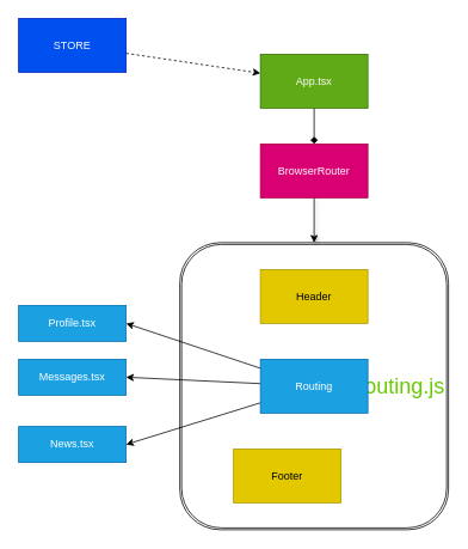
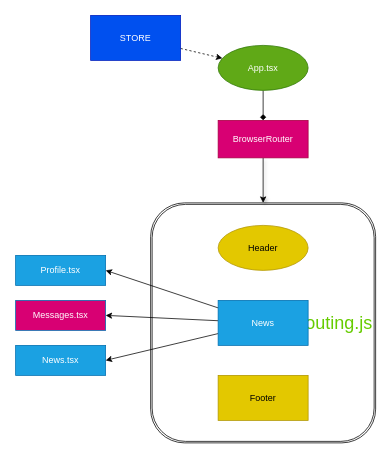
  <mxCell id="0" />
  <mxCell id="1" parent="0" />
  <mxCell id="2" value="&lt;h1 style=&quot;text-align: left&quot;&gt;&lt;span style=&quot;font-weight: normal&quot;&gt;&lt;font style=&quot;font-size: 24px ; line-height: 1&quot; color=&quot;#66cc00&quot;&gt;Routing.js&lt;/font&gt;&lt;/span&gt;&lt;br&gt;&lt;/h1&gt;" style="shape=ext;double=1;rounded=1;whiteSpace=wrap;html=1;fontStyle=1;gradientColor=none;fillColor=none;align=right;shadow=0;glass=0;sketch=0;" parent="1" vertex="1"><mxGeometry x="200" y="270" width="300" height="320" as="geometry" /></mxCell>
  <mxCell id="3" style="edgeStyle=none;html=1;exitX=0.5;exitY=1;exitDx=0;exitDy=0;entryX=0.5;entryY=0;entryDx=0;entryDy=0;endArrow=diamond;" parent="1" source="4" target="6" edge="1"><mxGeometry relative="1" as="geometry" /></mxCell>
- <mxCell id="4" value="App.tsx" style="whiteSpace=wrap;html=1;fillColor=#60a917;fontColor=#ffffff;strokeColor=#2D7600;" parent="1" vertex="1"><mxGeometry x="290" y="60" width="120" height="60" as="geometry" /></mxCell>
+ <mxCell id="4" value="App.tsx" style="ellipse;whiteSpace=wrap;html=1;fillColor=#60a917;fontColor=#ffffff;strokeColor=#2D7600;" parent="1" vertex="1"><mxGeometry x="290" y="60" width="120" height="60" as="geometry" /></mxCell>
  <mxCell id="5" style="edgeStyle=none;html=1;exitX=0.5;exitY=1;exitDx=0;exitDy=0;shadow=1;" parent="1" source="6" edge="1"><mxGeometry relative="1" as="geometry"><mxPoint x="350" y="270" as="targetPoint" /></mxGeometry></mxCell>
- <mxCell id="6" value="BrowserRouter" style="whiteSpace=wrap;html=1;fillColor=#d80073;fontColor=#ffffff;strokeColor=#A50040;" parent="1" vertex="1"><mxGeometry x="290" y="160" width="120" height="60" as="geometry" /></mxCell>
+ <mxCell id="6" value="BrowserRouter" style="whiteSpace=wrap;html=1;fillColor=#d80073;fontColor=#ffffff;strokeColor=#A50040;" parent="1" vertex="1"><mxGeometry x="290" y="160" width="120" height="50" as="geometry" /></mxCell>
  <mxCell id="7" style="edgeStyle=none;html=1;" parent="1" source="10" edge="1"><mxGeometry relative="1" as="geometry"><mxPoint x="140" y="360" as="targetPoint" /></mxGeometry></mxCell>
  <mxCell id="8" style="edgeStyle=none;html=1;" parent="1" source="10" edge="1"><mxGeometry relative="1" as="geometry"><mxPoint x="140" y="420" as="targetPoint" /></mxGeometry></mxCell>
  <mxCell id="9" style="edgeStyle=none;html=1;entryX=1;entryY=0.5;entryDx=0;entryDy=0;" parent="1" source="10" target="15" edge="1"><mxGeometry relative="1" as="geometry" /></mxCell>
- <mxCell id="10" value="Routing" style="whiteSpace=wrap;html=1;fillColor=#1ba1e2;fontColor=#ffffff;strokeColor=#006EAF;" parent="1" vertex="1"><mxGeometry x="290" y="400" width="120" height="60" as="geometry" /></mxCell>
- <mxCell id="11" value="Header" style="whiteSpace=wrap;html=1;fillColor=#e3c800;fontColor=#000000;strokeColor=#B09500;" parent="1" vertex="1"><mxGeometry x="290" y="300" width="120" height="60" as="geometry" /></mxCell>
- <mxCell id="12" value="Footer" style="whiteSpace=wrap;html=1;fillColor=#e3c800;fontColor=#000000;strokeColor=#B09500;" parent="1" vertex="1"><mxGeometry x="260" y="500" width="120" height="60" as="geometry" /></mxCell>
+ <mxCell id="10" value="News" style="whiteSpace=wrap;html=1;fillColor=#1ba1e2;fontColor=#ffffff;strokeColor=#006EAF;" parent="1" vertex="1"><mxGeometry x="290" y="400" width="120" height="60" as="geometry" /></mxCell>
+ <mxCell id="11" value="Header" style="ellipse;whiteSpace=wrap;html=1;fillColor=#e3c800;fontColor=#000000;strokeColor=#B09500;" parent="1" vertex="1"><mxGeometry x="290" y="300" width="120" height="60" as="geometry" /></mxCell>
+ <mxCell id="12" value="Footer" style="whiteSpace=wrap;html=1;fillColor=#e3c800;fontColor=#000000;strokeColor=#B09500;" parent="1" vertex="1"><mxGeometry x="290" y="500" width="120" height="60" as="geometry" /></mxCell>
  <mxCell id="13" value="Profile.tsx" style="whiteSpace=wrap;html=1;fillColor=#1ba1e2;fontColor=#ffffff;strokeColor=#006EAF;" parent="1" vertex="1"><mxGeometry x="20" y="340" width="120" height="40" as="geometry" /></mxCell>
- <mxCell id="14" value="Messages.tsx" style="whiteSpace=wrap;html=1;fillColor=#1ba1e2;fontColor=#ffffff;strokeColor=#006EAF;" parent="1" vertex="1"><mxGeometry x="20" y="400" width="120" height="40" as="geometry" /></mxCell>
- <mxCell id="15" value="News.tsx" style="whiteSpace=wrap;html=1;fillColor=#1ba1e2;fontColor=#ffffff;strokeColor=#006EAF;" parent="1" vertex="1"><mxGeometry x="20" y="475" width="120" height="40" as="geometry" /></mxCell>
+ <mxCell id="14" value="Messages.tsx" style="whiteSpace=wrap;html=1;fillColor=#d80073;fontColor=#ffffff;strokeColor=#006EAF;" parent="1" vertex="1"><mxGeometry x="20" y="400" width="120" height="40" as="geometry" /></mxCell>
+ <mxCell id="15" value="News.tsx" style="whiteSpace=wrap;html=1;fillColor=#1ba1e2;fontColor=#ffffff;strokeColor=#006EAF;" parent="1" vertex="1"><mxGeometry x="20" y="460" width="120" height="40" as="geometry" /></mxCell>
  <mxCell id="16" style="edgeStyle=none;html=1;dashed=1;" edge="1" parent="1" source="17" target="4"><mxGeometry relative="1" as="geometry" /></mxCell>
- <mxCell id="17" value="STORE" style="whiteSpace=wrap;html=1;fillColor=#0050ef;fontColor=#ffffff;strokeColor=#001DBC;" vertex="1" parent="1"><mxGeometry x="20" y="20" width="120" height="60" as="geometry" /></mxCell>
+ <mxCell id="17" value="STORE" style="whiteSpace=wrap;html=1;fillColor=#0050ef;fontColor=#ffffff;strokeColor=#001DBC;" vertex="1" parent="1"><mxGeometry x="120" y="20" width="120" height="60" as="geometry" /></mxCell>
